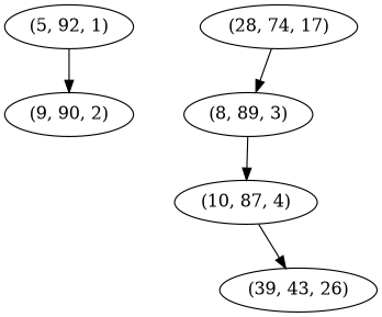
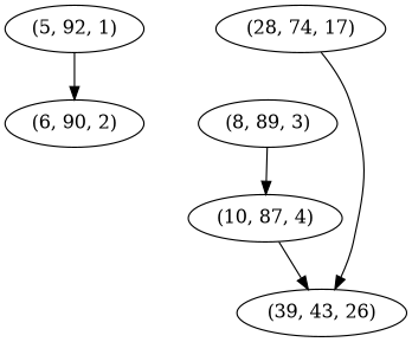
  digraph {
    "(5, 92, 1)"
-   "(6, 90, 2)" [label="(9, 90, 2)"]
+   "(6, 90, 2)"
    "(8, 89, 3)"
    "(10, 87, 4)"
    "(39, 43, 26)"
    "(28, 74, 17)"
    "(5, 92, 1)" -> "(6, 90, 2)"
    "(8, 89, 3)" -> "(10, 87, 4)"
    "(10, 87, 4)" -> "(39, 43, 26)"
-   "(28, 74, 17)" -> "(8, 89, 3)"
+   "(28, 74, 17)" -> "(39, 43, 26)"
  }
